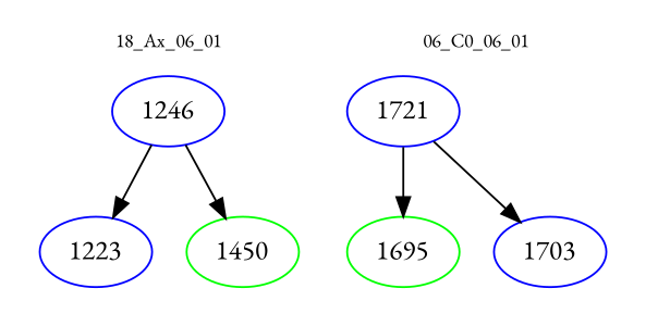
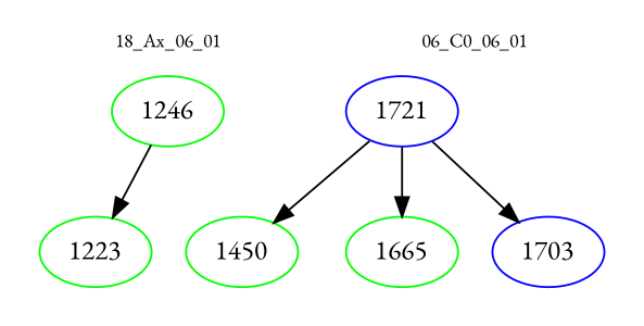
  digraph {
    fontname="EB Garamond"
    node [color=blue fontname="EB Garamond"]
    edge [color=black fontname="EB Garamond"]
-   n1 [label=1246]
-   n2 [label=1223]
+   n1 [color=green label=1246]
+   n2 [color=green label=1223]
    n3 [color=green label=1450]
    n4 [label=1721]
-   n5 [color=green label=1695]
+   n5 [color=green label=1665]
    n6 [label=1703]
    subgraph cluster_1 {
      color=white
      fontsize=10
      label="18_Ax_06_01"
      n1
      n2
      n3
    }
    subgraph cluster_2 {
      color=white
      fontsize=10
      label="06_C0_06_01"
      n4
      n5
      n6
    }
    n1 -> n2
-   n1 -> n3
+   n4 -> n3
    n4 -> n5
    n4 -> n6
  }
